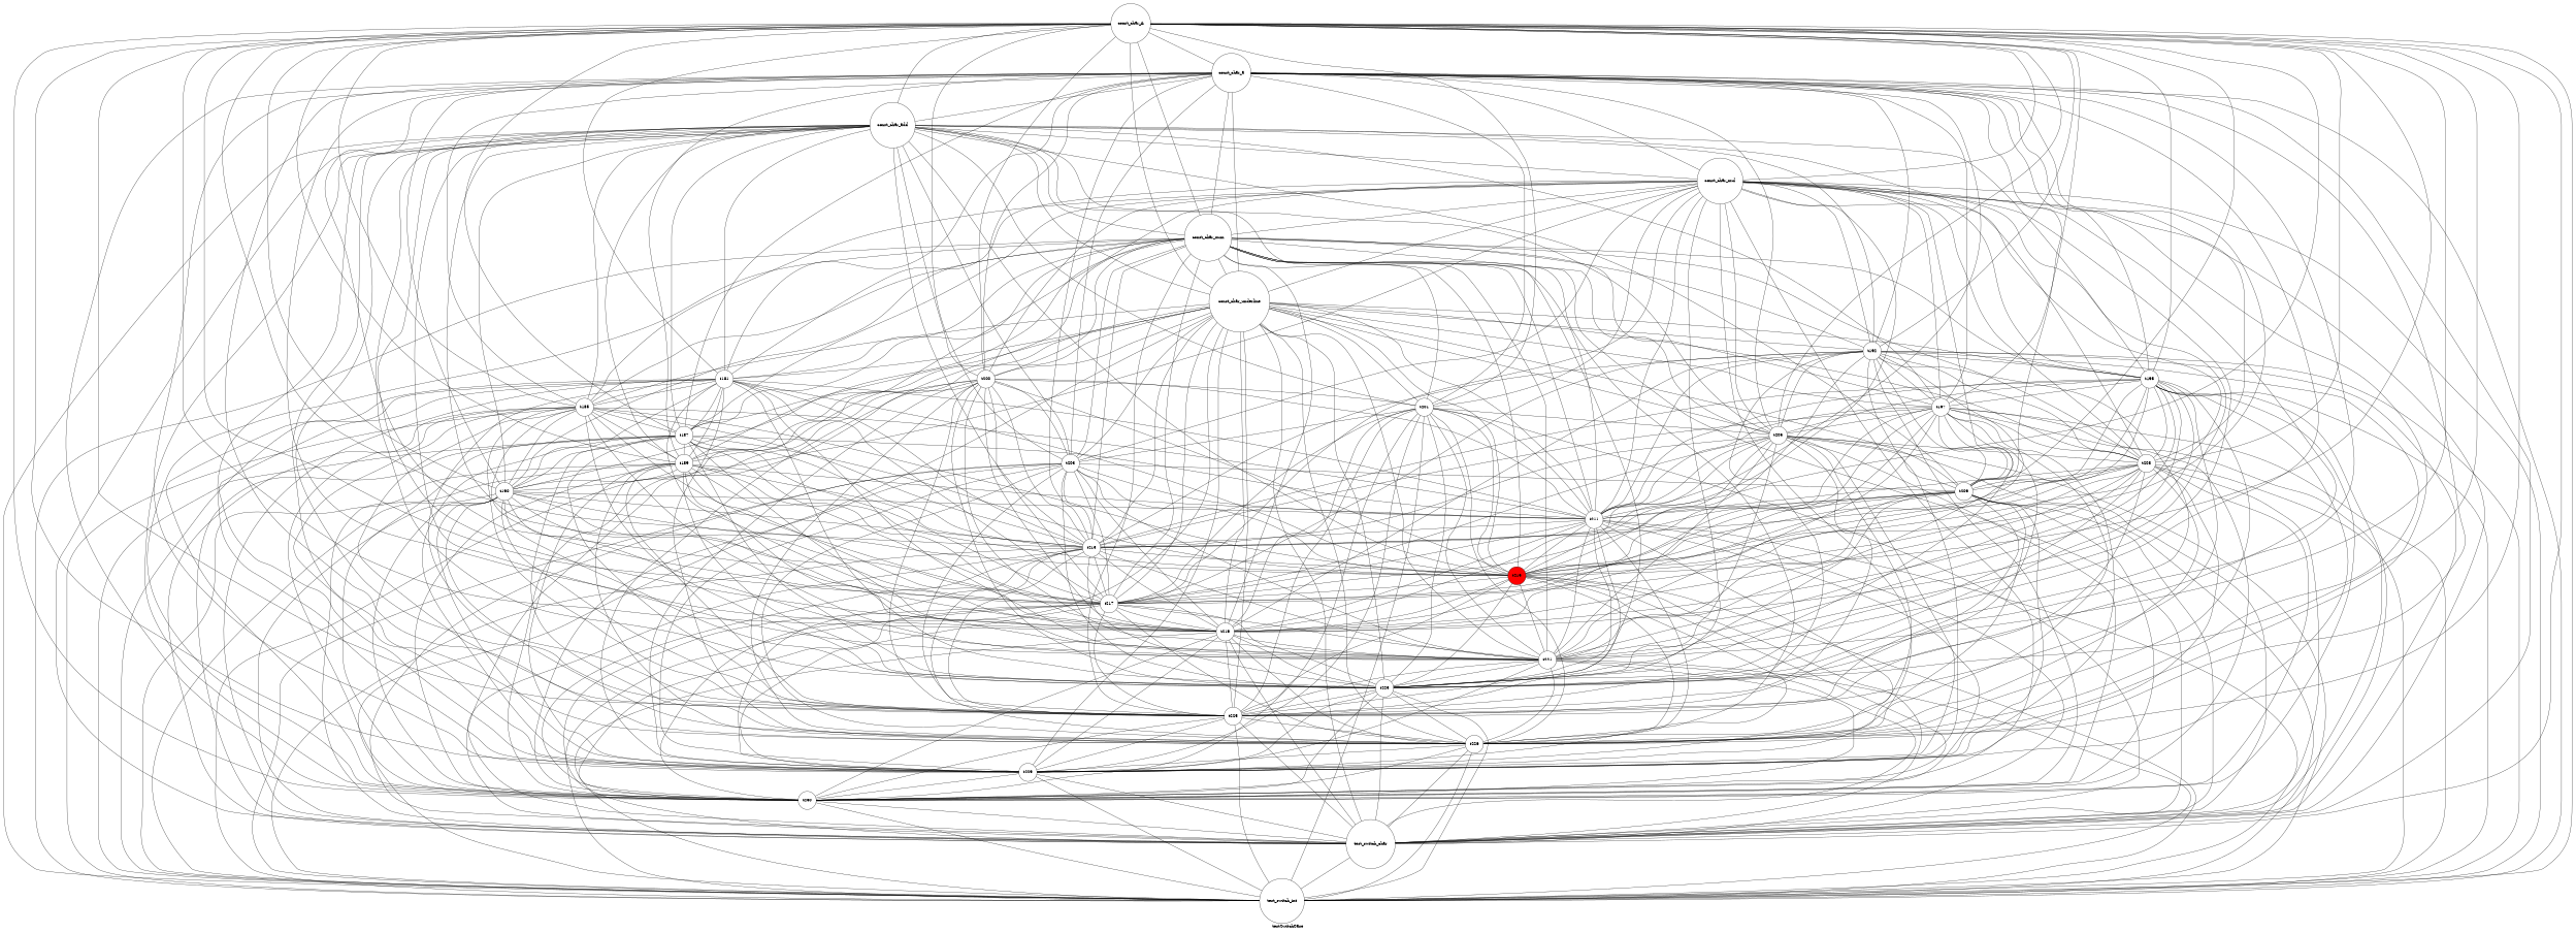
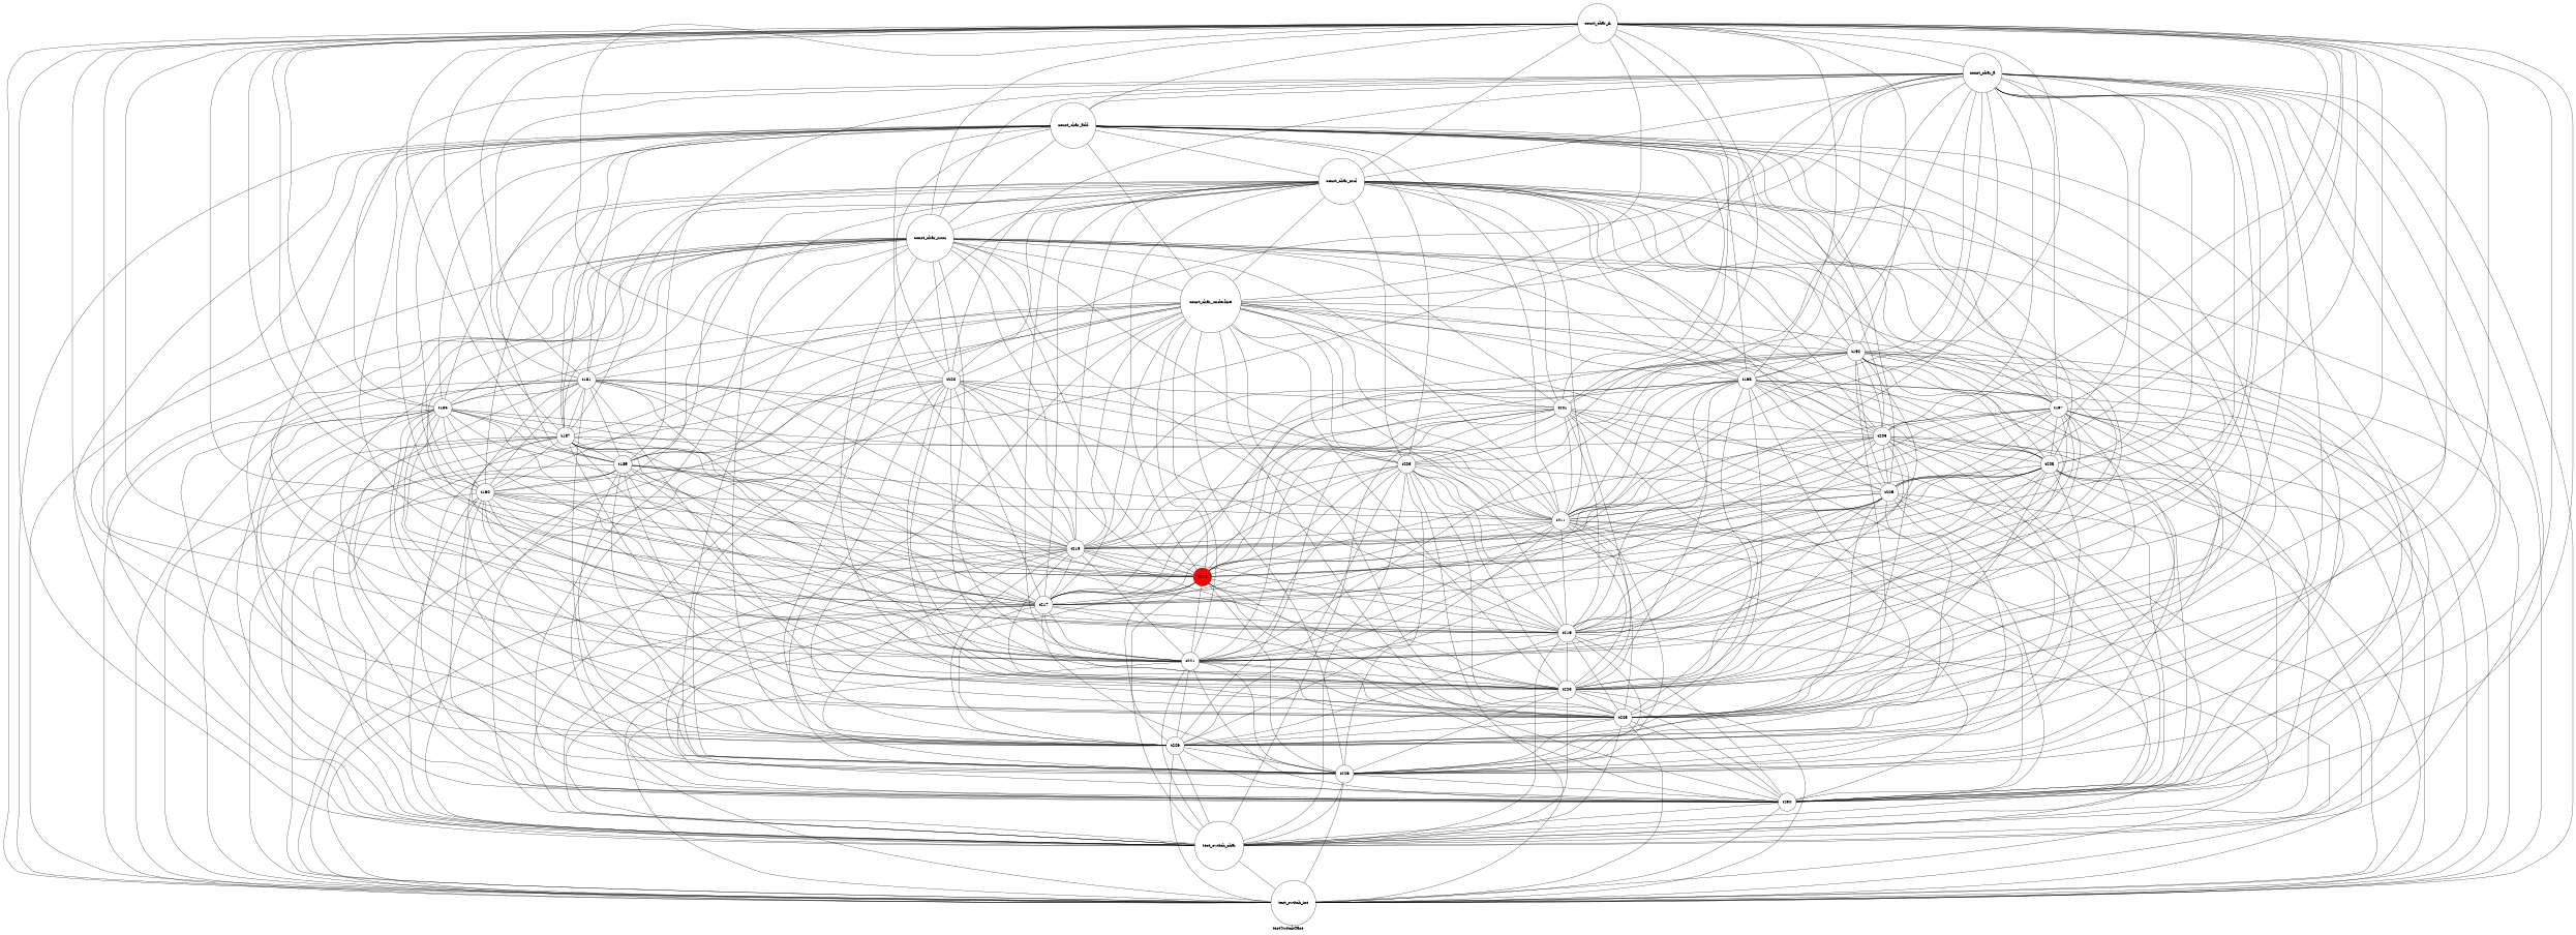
  graph {
    label=testSwitchCase
    node [fillcolor=White shape=circle style=filled]
    n1 [label=t181]
    n2 [label=t185]
    n3 [label=t187]
    n4 [label=t189]
    n5 [label=t190]
    n6 [label=t211]
    n7 [label=t213]
    n8 [fillcolor=Red label=t215]
    n9 [label=t217]
    n10 [label=t219]
    n11 [label=t221]
    n12 [label=t223]
    n13 [label=t225]
    n14 [label=t226]
    n15 [label=t229]
    n16 [label=t230]
    n17 [label=test_switch_char]
    n18 [label=test_switch_int]
    n19 [label=t192]
    n20 [label=t195]
    n21 [label=t197]
    n22 [label=t205]
    n23 [label=t208]
    n24 [label=t209]
    n25 [label=t200]
    n26 [label=t201]
    n27 [label=t203]
    n28 [label=const_char_A]
    n29 [label=const_char_a]
    n30 [label=const_char_add]
    n31 [label=const_char_mul]
    n32 [label=const_char_num]
    n33 [label=const_char_underline]
    n1 -- n2
    n1 -- n3
    n1 -- n4
    n1 -- n5
    n1 -- n6
    n1 -- n7
    n1 -- n8
    n1 -- n9
    n1 -- n10
    n1 -- n11
    n1 -- n12
    n1 -- n13
    n1 -- n14
    n1 -- n15
    n1 -- n16
    n1 -- n17
    n1 -- n18
    n2 -- n3
    n2 -- n4
    n2 -- n5
    n2 -- n6
    n2 -- n7
    n2 -- n8
    n2 -- n9
    n2 -- n10
    n2 -- n11
    n2 -- n12
    n2 -- n13
    n2 -- n14
    n2 -- n15
    n2 -- n16
    n2 -- n17
    n2 -- n18
    n3 -- n4
    n3 -- n5
    n3 -- n6
    n3 -- n7
    n3 -- n8
    n3 -- n9
    n3 -- n10
    n3 -- n11
    n3 -- n12
    n3 -- n13
    n3 -- n14
    n3 -- n15
    n3 -- n16
    n3 -- n17
    n3 -- n18
    n4 -- n5
    n4 -- n6
    n4 -- n7
    n4 -- n8
    n4 -- n9
    n4 -- n10
    n4 -- n11
    n4 -- n12
    n4 -- n13
    n4 -- n14
    n4 -- n15
    n4 -- n16
    n4 -- n17
    n4 -- n18
    n5 -- n6
    n5 -- n7
    n5 -- n8
    n5 -- n9
    n5 -- n10
    n5 -- n11
    n5 -- n12
    n5 -- n13
    n5 -- n14
    n5 -- n15
    n5 -- n16
    n5 -- n17
    n5 -- n18
    n6 -- n7
    n6 -- n8
    n6 -- n9
    n6 -- n10
    n6 -- n11
    n6 -- n12
    n6 -- n13
    n6 -- n14
    n6 -- n15
    n6 -- n16
    n6 -- n17
    n6 -- n18
    n7 -- n8
    n7 -- n9
    n7 -- n10
    n7 -- n11
    n7 -- n12
    n7 -- n13
    n7 -- n14
    n7 -- n15
    n7 -- n16
    n7 -- n17
    n7 -- n18
    n8 -- n9
    n8 -- n10
    n8 -- n11
    n8 -- n12
    n8 -- n13
    n8 -- n14
    n8 -- n15
    n8 -- n16
    n8 -- n17
    n8 -- n18
    n9 -- n10
    n9 -- n11
    n9 -- n12
    n9 -- n13
    n9 -- n14
    n9 -- n15
    n9 -- n16
    n9 -- n17
    n9 -- n18
    n10 -- n11
    n10 -- n12
    n10 -- n13
    n10 -- n14
    n10 -- n15
    n10 -- n16
    n10 -- n17
    n10 -- n18
    n11 -- n12
    n11 -- n13
    n11 -- n14
    n11 -- n15
    n11 -- n16
    n11 -- n17
    n11 -- n18
    n12 -- n13
    n12 -- n14
    n12 -- n15
    n12 -- n16
    n12 -- n17
    n12 -- n18
    n13 -- n14
    n13 -- n15
    n13 -- n16
    n13 -- n17
    n13 -- n18
    n14 -- n15
    n14 -- n16
    n14 -- n17
    n14 -- n18
    n15 -- n16
    n15 -- n17
    n15 -- n18
    n16 -- n17
    n16 -- n18
    n17 -- n18
    n19 -- n6
    n19 -- n7
    n19 -- n8
    n19 -- n9
    n19 -- n10
    n19 -- n11
    n19 -- n12
    n19 -- n13
    n19 -- n14
    n19 -- n15
    n19 -- n16
    n19 -- n17
    n19 -- n18
    n19 -- n20
    n19 -- n21
    n19 -- n22
    n19 -- n23
    n19 -- n24
    n20 -- n6
    n20 -- n7
    n20 -- n8
    n20 -- n9
    n20 -- n10
    n20 -- n11
    n20 -- n12
    n20 -- n13
    n20 -- n14
    n20 -- n15
    n20 -- n16
    n20 -- n17
    n20 -- n18
    n20 -- n21
    n20 -- n22
    n20 -- n23
    n20 -- n24
    n21 -- n6
    n21 -- n7
    n21 -- n8
    n21 -- n9
    n21 -- n10
    n21 -- n11
    n21 -- n12
    n21 -- n13
    n21 -- n14
    n21 -- n15
    n21 -- n16
    n21 -- n17
    n21 -- n18
    n21 -- n22
    n21 -- n23
    n21 -- n24
    n22 -- n6
    n22 -- n7
    n22 -- n8
    n22 -- n9
    n22 -- n10
    n22 -- n11
    n22 -- n12
    n22 -- n13
    n22 -- n14
    n22 -- n15
    n22 -- n16
    n22 -- n17
    n22 -- n18
    n22 -- n23
    n22 -- n24
    n23 -- n6
    n23 -- n7
    n23 -- n8
    n23 -- n9
    n23 -- n10
    n23 -- n11
    n23 -- n12
    n23 -- n13
    n23 -- n14
    n23 -- n15
    n23 -- n16
    n23 -- n17
    n23 -- n18
    n23 -- n24
    n24 -- n6
    n24 -- n7
    n24 -- n8
    n24 -- n9
    n24 -- n10
    n24 -- n11
    n24 -- n12
    n24 -- n13
    n24 -- n14
    n24 -- n15
    n24 -- n16
    n24 -- n17
    n24 -- n18
    n25 -- n6
    n25 -- n7
    n25 -- n8
    n25 -- n9
    n25 -- n10
    n25 -- n11
    n25 -- n12
    n25 -- n13
    n25 -- n14
    n25 -- n15
    n25 -- n16
    n25 -- n17
    n25 -- n18
    n25 -- n26
    n25 -- n27
    n26 -- n6
    n26 -- n8
    n26 -- n9
    n26 -- n10
    n26 -- n11
    n26 -- n12
    n26 -- n13
    n26 -- n14
    n26 -- n15
    n26 -- n16
    n26 -- n17
    n26 -- n18
    n26 -- n22
    n26 -- n27
    n27 -- n6
    n27 -- n7
    n27 -- n8
    n27 -- n9
    n27 -- n10
    n27 -- n11
    n27 -- n12
    n27 -- n13
    n27 -- n14
    n27 -- n15
    n27 -- n16
    n27 -- n17
    n27 -- n18
    n27 -- n24
    n28 -- n1
    n28 -- n2
    n28 -- n3
    n28 -- n4
    n28 -- n5
    n28 -- n6
    n28 -- n7
    n28 -- n8
    n28 -- n9
    n28 -- n10
    n28 -- n11
    n28 -- n12
    n28 -- n13
    n28 -- n14
    n28 -- n15
    n28 -- n16
    n28 -- n17
    n28 -- n18
    n28 -- n19
    n28 -- n20
    n28 -- n21
    n28 -- n22
    n28 -- n23
    n28 -- n24
    n28 -- n25
    n28 -- n26
    n28 -- n27
    n28 -- n29
    n28 -- n30
    n28 -- n31
    n28 -- n32
    n28 -- n33
    n29 -- n1
    n29 -- n2
    n29 -- n3
    n29 -- n4
    n29 -- n5
    n29 -- n6
    n29 -- n7
    n29 -- n8
    n29 -- n9
    n29 -- n10
    n29 -- n11
    n29 -- n12
    n29 -- n13
    n29 -- n14
    n29 -- n15
    n29 -- n16
    n29 -- n17
    n29 -- n18
    n29 -- n19
    n29 -- n20
    n29 -- n21
    n29 -- n22
    n29 -- n23
    n29 -- n24
    n29 -- n25
    n29 -- n26
    n29 -- n27
    n29 -- n30
    n29 -- n31
    n29 -- n32
    n29 -- n33
    n30 -- n1
    n30 -- n2
    n30 -- n3
    n30 -- n4
    n30 -- n5
    n30 -- n6
    n30 -- n7
    n30 -- n8
    n30 -- n9
    n30 -- n10
    n30 -- n11
    n30 -- n12
    n30 -- n13
    n30 -- n14
-   n30 -- n15
    n30 -- n16
    n30 -- n17
    n30 -- n18
    n30 -- n19
    n30 -- n20
    n30 -- n21
    n30 -- n22
    n30 -- n23
    n30 -- n24
    n30 -- n25
    n30 -- n26
    n30 -- n27
    n30 -- n31
    n30 -- n32
    n30 -- n33
    n31 -- n1
    n31 -- n2
    n31 -- n3
    n31 -- n4
    n31 -- n5
    n31 -- n6
    n31 -- n7
    n31 -- n8
    n31 -- n9
    n31 -- n10
    n31 -- n11
    n31 -- n12
    n31 -- n13
    n31 -- n14
    n31 -- n15
    n31 -- n16
    n31 -- n17
    n31 -- n18
    n31 -- n19
    n31 -- n20
    n31 -- n21
    n31 -- n22
    n31 -- n23
    n31 -- n24
    n31 -- n25
    n31 -- n26
    n31 -- n27
    n31 -- n32
    n31 -- n33
    n32 -- n1
    n32 -- n2
    n32 -- n3
    n32 -- n4
    n32 -- n5
    n32 -- n6
    n32 -- n7
    n32 -- n8
    n32 -- n9
    n32 -- n10
    n32 -- n11
    n32 -- n12
    n32 -- n13
    n32 -- n14
    n32 -- n15
    n32 -- n16
    n32 -- n17
    n32 -- n18
    n32 -- n19
    n32 -- n20
    n32 -- n21
    n32 -- n22
    n32 -- n23
    n32 -- n25
    n32 -- n26
    n32 -- n27
    n32 -- n33
    n33 -- n1
    n33 -- n2
    n33 -- n3
    n33 -- n4
    n33 -- n5
    n33 -- n6
    n33 -- n7
    n33 -- n8
    n33 -- n9
    n33 -- n10
    n33 -- n11
    n33 -- n12
    n33 -- n13
    n33 -- n14
    n33 -- n15
    n33 -- n16
    n33 -- n17
    n33 -- n18
    n33 -- n19
    n33 -- n20
    n33 -- n21
    n33 -- n22
    n33 -- n23
    n33 -- n24
    n33 -- n25
    n33 -- n26
    n33 -- n27
  }
